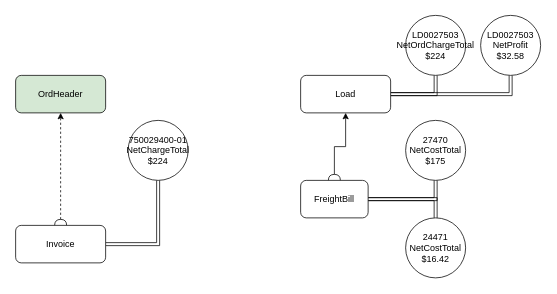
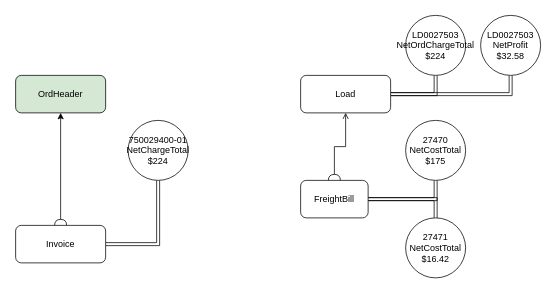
  <mxCell id="0" />
  <mxCell id="1" parent="0" />
  <mxCell id="2" style="edgeStyle=orthogonalEdgeStyle;rounded=0;orthogonalLoop=1;jettySize=auto;html=1;exitX=1;exitY=0.5;exitDx=0;exitDy=0;entryX=0.5;entryY=1;entryDx=0;entryDy=0;shape=link;" edge="1" parent="1" source="4" target="9"><mxGeometry relative="1" as="geometry" /></mxCell>
  <mxCell id="3" style="edgeStyle=orthogonalEdgeStyle;rounded=0;orthogonalLoop=1;jettySize=auto;html=1;exitX=1;exitY=0.5;exitDx=0;exitDy=0;entryX=0.5;entryY=1;entryDx=0;entryDy=0;shape=link;" edge="1" parent="1" source="4" target="10"><mxGeometry relative="1" as="geometry" /></mxCell>
  <mxCell id="4" value="Load" style="rounded=1;whiteSpace=wrap;html=1;" parent="1" vertex="1"><mxGeometry x="400" y="100" width="120" height="50" as="geometry" /></mxCell>
- <mxCell id="5" style="edgeStyle=orthogonalEdgeStyle;rounded=0;orthogonalLoop=1;jettySize=auto;html=1;entryX=0.5;entryY=1;entryDx=0;entryDy=0;startArrow=halfCircle;startFill=0;" edge="1" parent="1" source="8" target="4"><mxGeometry relative="1" as="geometry" /></mxCell>
+ <mxCell id="5" style="edgeStyle=orthogonalEdgeStyle;rounded=0;orthogonalLoop=1;jettySize=auto;html=1;entryX=0.5;entryY=1;entryDx=0;entryDy=0;startArrow=halfCircle;startFill=0;endArrow=open;" edge="1" parent="1" source="8" target="4"><mxGeometry relative="1" as="geometry" /></mxCell>
  <mxCell id="6" style="edgeStyle=orthogonalEdgeStyle;rounded=0;orthogonalLoop=1;jettySize=auto;html=1;exitX=1;exitY=0.5;exitDx=0;exitDy=0;entryX=0.5;entryY=1;entryDx=0;entryDy=0;shape=link;" edge="1" parent="1" source="8" target="11"><mxGeometry relative="1" as="geometry" /></mxCell>
  <mxCell id="7" style="edgeStyle=orthogonalEdgeStyle;rounded=0;orthogonalLoop=1;jettySize=auto;html=1;exitX=1;exitY=0.5;exitDx=0;exitDy=0;entryX=0.5;entryY=0;entryDx=0;entryDy=0;shape=link;" edge="1" parent="1" source="8" target="12"><mxGeometry relative="1" as="geometry" /></mxCell>
  <mxCell id="8" value="FreightBill" style="rounded=1;whiteSpace=wrap;html=1;" vertex="1" parent="1"><mxGeometry x="400" y="240" width="90" height="50" as="geometry" /></mxCell>
  <mxCell id="9" value="LD0027503&lt;br&gt;NetOrdChargeTotal&lt;br&gt;$224" style="ellipse;whiteSpace=wrap;html=1;aspect=fixed;" vertex="1" parent="1"><mxGeometry x="540" y="20" width="80" height="80" as="geometry" /></mxCell>
  <mxCell id="10" value="LD0027503&lt;br&gt;NetProfit&lt;br&gt;$32.58" style="ellipse;whiteSpace=wrap;html=1;aspect=fixed;" vertex="1" parent="1"><mxGeometry x="640" y="20" width="80" height="80" as="geometry" /></mxCell>
  <mxCell id="11" value="27470&lt;br&gt;NetCostTotal&lt;br&gt;$175" style="ellipse;whiteSpace=wrap;html=1;aspect=fixed;" vertex="1" parent="1"><mxGeometry x="540" y="160" width="80" height="80" as="geometry" /></mxCell>
- <mxCell id="12" value="24471&lt;br&gt;NetCostTotal&lt;br&gt;$16.42" style="ellipse;whiteSpace=wrap;html=1;aspect=fixed;" vertex="1" parent="1"><mxGeometry x="540" y="290" width="80" height="80" as="geometry" /></mxCell>
+ <mxCell id="12" value="27471&lt;br&gt;NetCostTotal&lt;br&gt;$16.42" style="ellipse;whiteSpace=wrap;html=1;aspect=fixed;" vertex="1" parent="1"><mxGeometry x="540" y="290" width="80" height="80" as="geometry" /></mxCell>
  <mxCell id="13" value="OrdHeader" style="rounded=1;whiteSpace=wrap;html=1;fillColor=#d5e8d4;" vertex="1" parent="1"><mxGeometry x="20" y="100" width="120" height="50" as="geometry" /></mxCell>
- <mxCell id="14" style="edgeStyle=orthogonalEdgeStyle;rounded=0;orthogonalLoop=1;jettySize=auto;html=1;exitX=0.5;exitY=0;exitDx=0;exitDy=0;entryX=0.5;entryY=1;entryDx=0;entryDy=0;startArrow=halfCircle;startFill=0;dashed=1;" edge="1" parent="1" source="16" target="13"><mxGeometry relative="1" as="geometry" /></mxCell>
+ <mxCell id="14" style="edgeStyle=orthogonalEdgeStyle;rounded=0;orthogonalLoop=1;jettySize=auto;html=1;exitX=0.5;exitY=0;exitDx=0;exitDy=0;entryX=0.5;entryY=1;entryDx=0;entryDy=0;startArrow=halfCircle;startFill=0;" edge="1" parent="1" source="16" target="13"><mxGeometry relative="1" as="geometry" /></mxCell>
  <mxCell id="15" style="edgeStyle=orthogonalEdgeStyle;rounded=0;orthogonalLoop=1;jettySize=auto;html=1;exitX=1;exitY=0.5;exitDx=0;exitDy=0;entryX=0.5;entryY=1;entryDx=0;entryDy=0;shape=link;" edge="1" parent="1" source="16" target="17"><mxGeometry relative="1" as="geometry" /></mxCell>
  <mxCell id="16" value="Invoice" style="rounded=1;whiteSpace=wrap;html=1;" vertex="1" parent="1"><mxGeometry x="20" y="300" width="120" height="50" as="geometry" /></mxCell>
  <mxCell id="17" value="750029400-01&lt;br&gt;NetChargeTotal&lt;br&gt;$224" style="ellipse;whiteSpace=wrap;html=1;aspect=fixed;" vertex="1" parent="1"><mxGeometry x="170" y="160" width="80" height="80" as="geometry" /></mxCell>
